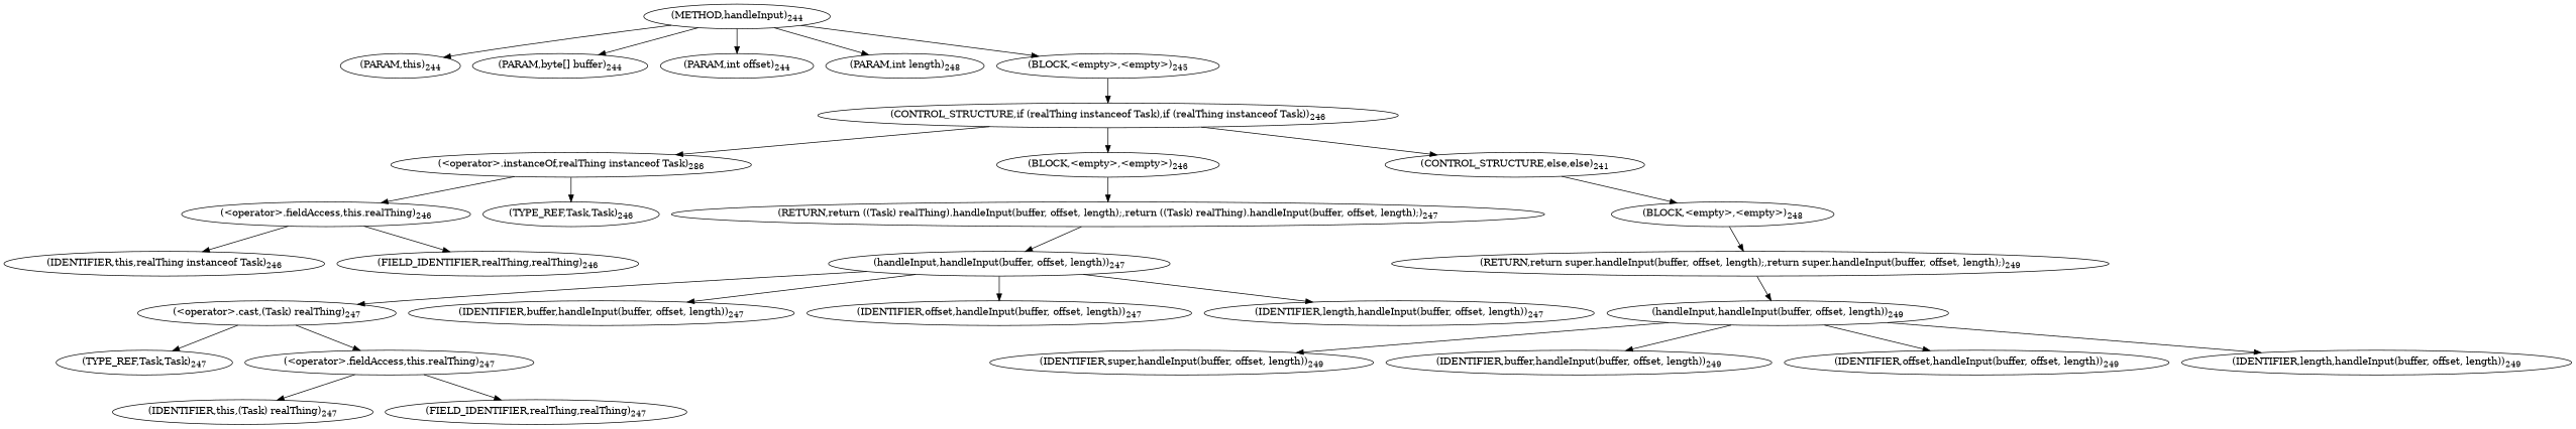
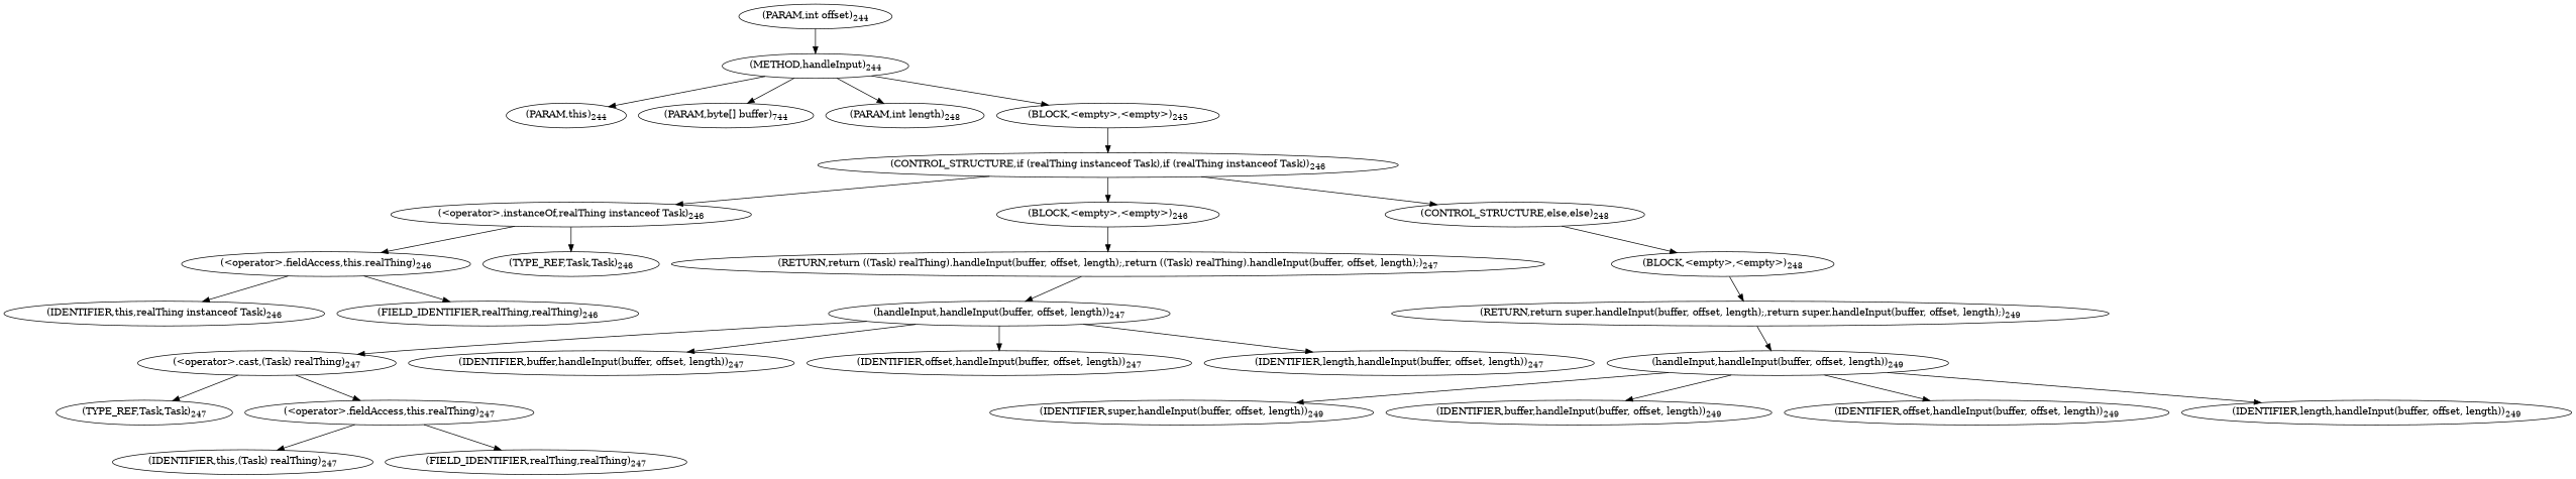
  digraph {
    n1 [label=<(METHOD,handleInput)<SUB>244</SUB>>]
    n2 [label=<(PARAM,this)<SUB>244</SUB>>]
-   n3 [label=<(PARAM,byte[] buffer)<SUB>244</SUB>>]
+   n3 [label=<(PARAM,byte[] buffer)<SUB>744</SUB>>]
    n4 [label=<(PARAM,int offset)<SUB>244</SUB>>]
    n5 [label=<(PARAM,int length)<SUB>248</SUB>>]
    n6 [label=<(BLOCK,&lt;empty&gt;,&lt;empty&gt;)<SUB>245</SUB>>]
    n7 [label=<(CONTROL_STRUCTURE,if (realThing instanceof Task),if (realThing instanceof Task))<SUB>246</SUB>>]
-   n8 [label=<(&lt;operator&gt;.instanceOf,realThing instanceof Task)<SUB>286</SUB>>]
+   n8 [label=<(&lt;operator&gt;.instanceOf,realThing instanceof Task)<SUB>246</SUB>>]
    n9 [label=<(BLOCK,&lt;empty&gt;,&lt;empty&gt;)<SUB>246</SUB>>]
-   n10 [label=<(CONTROL_STRUCTURE,else,else)<SUB>241</SUB>>]
+   n10 [label=<(CONTROL_STRUCTURE,else,else)<SUB>248</SUB>>]
    n11 [label=<(&lt;operator&gt;.fieldAccess,this.realThing)<SUB>246</SUB>>]
    n12 [label=<(TYPE_REF,Task,Task)<SUB>246</SUB>>]
    n13 [label=<(RETURN,return ((Task) realThing).handleInput(buffer, offset, length);,return ((Task) realThing).handleInput(buffer, offset, length);)<SUB>247</SUB>>]
    n14 [label=<(BLOCK,&lt;empty&gt;,&lt;empty&gt;)<SUB>248</SUB>>]
    n15 [label=<(IDENTIFIER,this,realThing instanceof Task)<SUB>246</SUB>>]
    n16 [label=<(FIELD_IDENTIFIER,realThing,realThing)<SUB>246</SUB>>]
    n17 [label=<(handleInput,handleInput(buffer, offset, length))<SUB>247</SUB>>]
    n18 [label=<(&lt;operator&gt;.cast,(Task) realThing)<SUB>247</SUB>>]
    n19 [label=<(IDENTIFIER,buffer,handleInput(buffer, offset, length))<SUB>247</SUB>>]
    n20 [label=<(IDENTIFIER,offset,handleInput(buffer, offset, length))<SUB>247</SUB>>]
    n21 [label=<(IDENTIFIER,length,handleInput(buffer, offset, length))<SUB>247</SUB>>]
    n22 [label=<(TYPE_REF,Task,Task)<SUB>247</SUB>>]
    n23 [label=<(&lt;operator&gt;.fieldAccess,this.realThing)<SUB>247</SUB>>]
    n24 [label=<(IDENTIFIER,this,(Task) realThing)<SUB>247</SUB>>]
    n25 [label=<(FIELD_IDENTIFIER,realThing,realThing)<SUB>247</SUB>>]
    n26 [label=<(RETURN,return super.handleInput(buffer, offset, length);,return super.handleInput(buffer, offset, length);)<SUB>249</SUB>>]
    n27 [label=<(handleInput,handleInput(buffer, offset, length))<SUB>249</SUB>>]
    n28 [label=<(IDENTIFIER,super,handleInput(buffer, offset, length))<SUB>249</SUB>>]
    n29 [label=<(IDENTIFIER,buffer,handleInput(buffer, offset, length))<SUB>249</SUB>>]
    n30 [label=<(IDENTIFIER,offset,handleInput(buffer, offset, length))<SUB>249</SUB>>]
    n31 [label=<(IDENTIFIER,length,handleInput(buffer, offset, length))<SUB>249</SUB>>]
    n1 -> n2
    n1 -> n3
-   n1 -> n4
+   n4 -> n1
    n1 -> n5
    n1 -> n6
    n6 -> n7
    n7 -> n8
    n7 -> n9
    n7 -> n10
    n8 -> n11
    n8 -> n12
    n9 -> n13
    n10 -> n14
    n11 -> n15
    n11 -> n16
    n13 -> n17
    n14 -> n26
    n17 -> n18
    n17 -> n19
    n17 -> n20
    n17 -> n21
    n18 -> n22
    n18 -> n23
    n23 -> n24
    n23 -> n25
    n26 -> n27
    n27 -> n28
    n27 -> n29
    n27 -> n30
    n27 -> n31
  }
